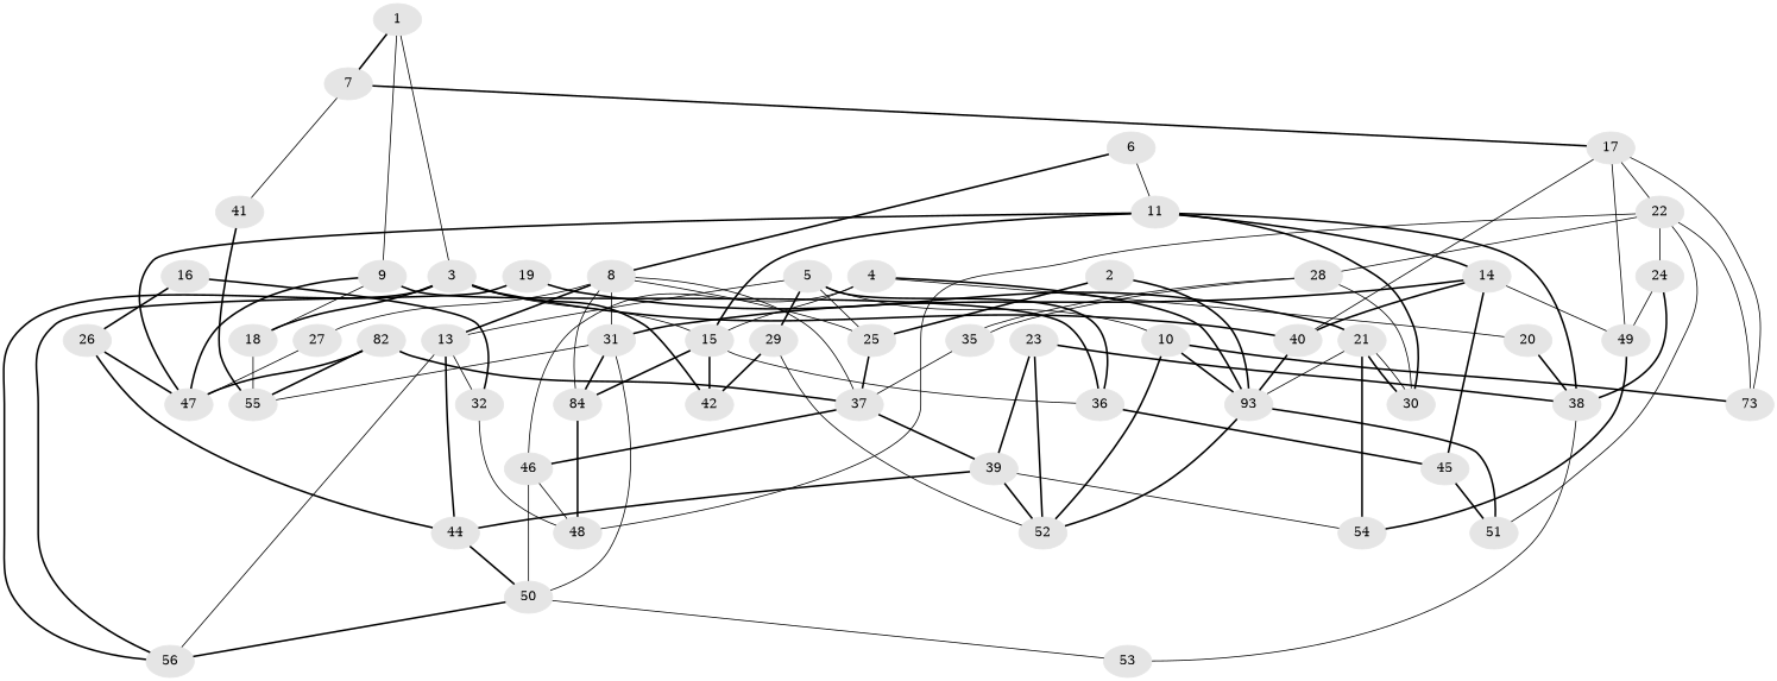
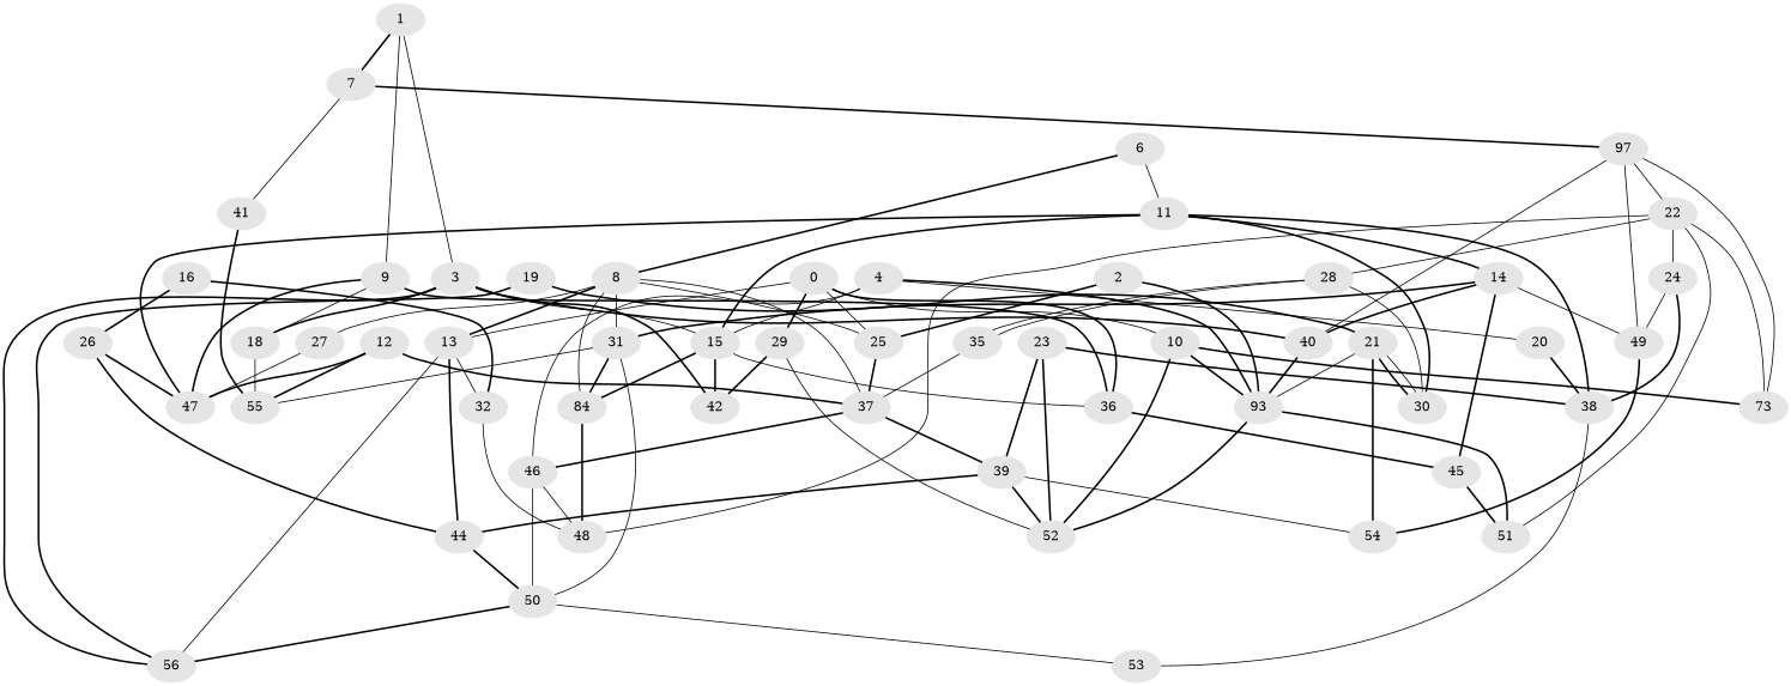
  graph {
    fontname="DejaVu Serif"
    node [color=gray90 fontname="DejaVu Serif" style=filled]
    edge [fontname="DejaVu Serif" style=bold]
    1
    3
    7
    9
    15
    18
    40
    42
    56
-   17
+   17 [label=97]
    41
    36
    47
    2
    25
    n16 [label=93]
    37
    52
    51
    n20 [label=84]
    55
    4
    20
    46
    38
    48
    50
-   5
+   5 [label=0]
    10
    13
    29
    n32 [label=73]
    32
    44
    45
    6
    8
    11
    27
    31
    14
    30
    49
    22
    39
    53
-   12 [label=82]
+   12
    54
    16
    26
    24
    28
    19
    21
    35
    23
    1 -- 3 [style=solid]
    1 -- 7
    1 -- 9 [style=solid]
    3 -- 15 [style=solid]
    3 -- 18
    3 -- 40
    3 -- 42
    3 -- 56
    7 -- 17
    7 -- 41 [style=solid]
    9 -- 18 [style=solid]
    9 -- 36
    9 -- 47
    15 -- 42
    15 -- 36 [style=solid]
    15 -- n20
    18 -- 55 [style=solid]
    40 -- n16
    17 -- 40 [style=solid]
    17 -- n32 [style=solid]
    17 -- 49 [style=solid]
    17 -- 22 [style=solid]
    41 -- 55
    36 -- 45
    2 -- 25
    2 -- n16
    25 -- 37
    n16 -- 52
    n16 -- 51
    37 -- 46
    37 -- 39
    n20 -- 48
    4 -- 15 [style=solid]
    4 -- n16
    4 -- 20 [style=solid]
    4 -- 46 [style=solid]
    20 -- 38
    46 -- 48 [style=solid]
    46 -- 50 [style=solid]
    38 -- 53 [style=solid]
    50 -- 56
    50 -- 53 [style=solid]
    5 -- 36
    5 -- 25 [style=solid]
    5 -- 10 [style=solid]
    5 -- 13 [style=solid]
    5 -- 29
    10 -- n16
    10 -- 52
    10 -- n32
    13 -- 56 [style=solid]
    13 -- 32 [style=solid]
    13 -- 44
    29 -- 42
    29 -- 52 [style=solid]
    32 -- 48 [style=solid]
    44 -- 50
    45 -- 51
    6 -- 8
    6 -- 11 [style=solid]
    8 -- 25 [style=solid]
    8 -- 37 [style=solid]
    8 -- n20 [style=solid]
    8 -- 13
    8 -- 27 [style=solid]
    8 -- 31 [style=solid]
    11 -- 15
    11 -- 47
    11 -- 38
    11 -- 14
    11 -- 30
    27 -- 47 [style=solid]
    31 -- n20
    31 -- 55 [style=solid]
    31 -- 50 [style=solid]
    14 -- 40
    14 -- 45
    14 -- 31
    14 -- 49 [style=solid]
    49 -- 54
    22 -- 51 [style=solid]
    22 -- 48 [style=solid]
    22 -- n32 [style=solid]
    22 -- 24 [style=solid]
    22 -- 28 [style=solid]
    39 -- 52
    39 -- 44
    39 -- 54 [style=solid]
    12 -- 47
    12 -- 37
    12 -- 55
    16 -- 32
    16 -- 26
    26 -- 47
    26 -- 44
    24 -- 38
    24 -- 49 [style=solid]
    28 -- 30 [style=solid]
    28 -- 35 [style=solid]
    28 -- 35 [style=solid]
    19 -- 56
    19 -- 21
    21 -- n16 [style=solid]
    21 -- 30
    21 -- 30 [style=solid]
    21 -- 54
    35 -- 37 [style=solid]
    23 -- 52
    23 -- 38
    23 -- 39
  }
